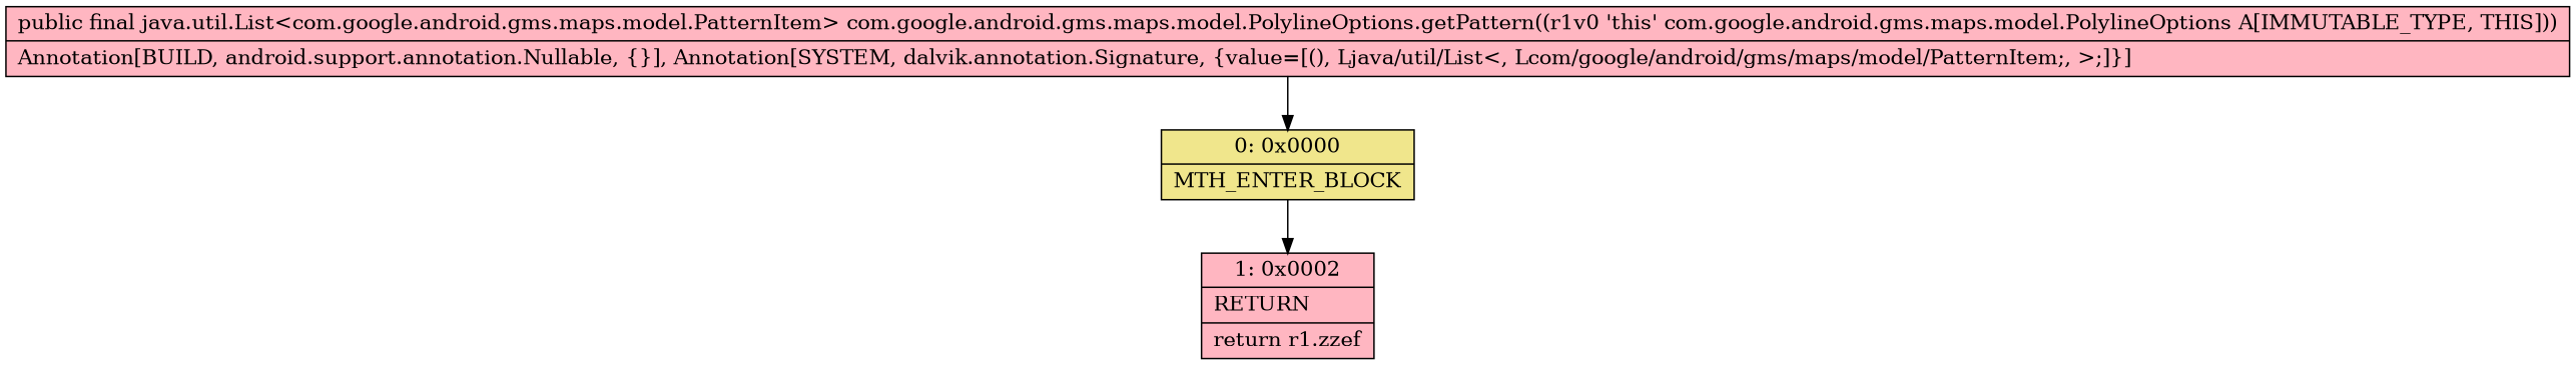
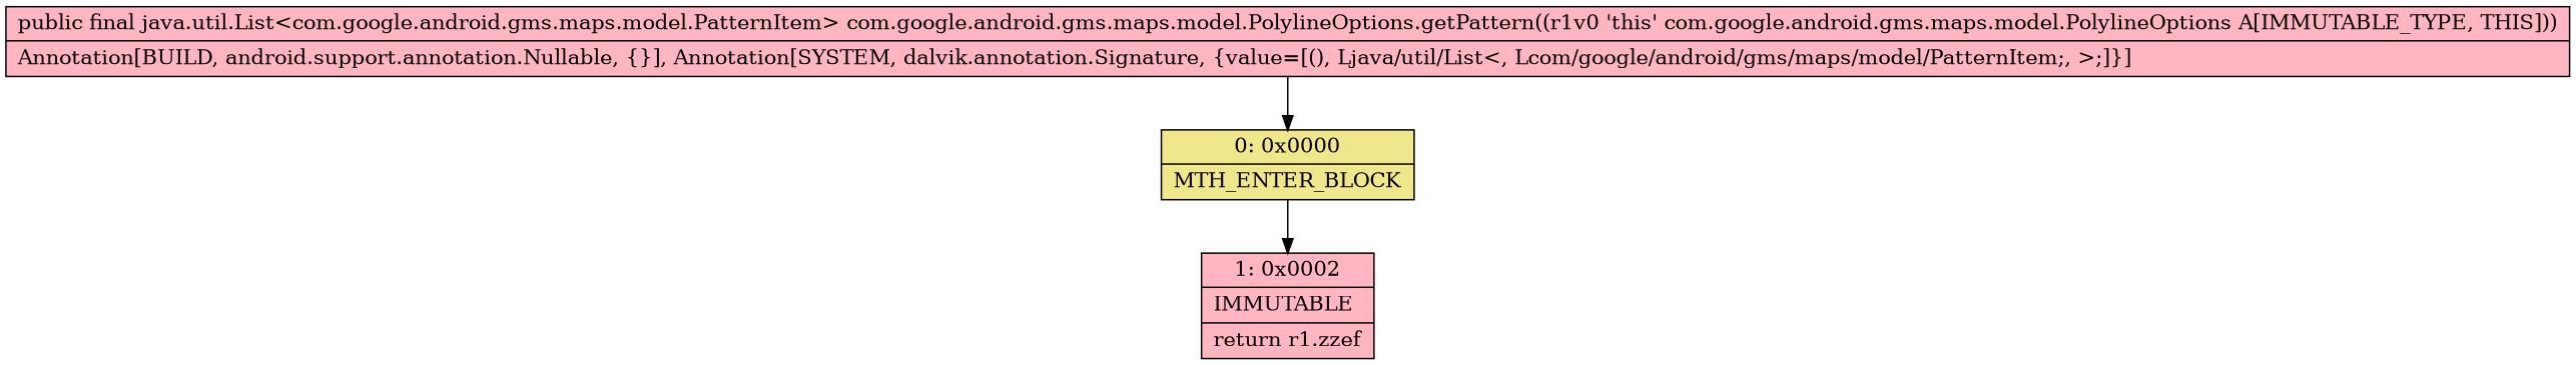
  digraph {
    node [shape=record style=filled fillcolor=lightpink]
    n1 [label="{0\:\ 0x0000|MTH_ENTER_BLOCK\l}" fillcolor=khaki]
-   n2 [label="{1\:\ 0x0002|RETURN\l|return r1.zzef\l}"]
+   n2 [label="{1\:\ 0x0002|IMMUTABLE\l|return r1.zzef\l}"]
    n3 [label="{public final java.util.List\<com.google.android.gms.maps.model.PatternItem\> com.google.android.gms.maps.model.PolylineOptions.getPattern((r1v0 'this' com.google.android.gms.maps.model.PolylineOptions A[IMMUTABLE_TYPE, THIS]))  | Annotation[BUILD, android.support.annotation.Nullable, \{\}], Annotation[SYSTEM, dalvik.annotation.Signature, \{value=[(), Ljava\/util\/List\<, Lcom\/google\/android\/gms\/maps\/model\/PatternItem;, \>;]\}]\l}"]
    n1 -> n2
    n3 -> n1
  }
